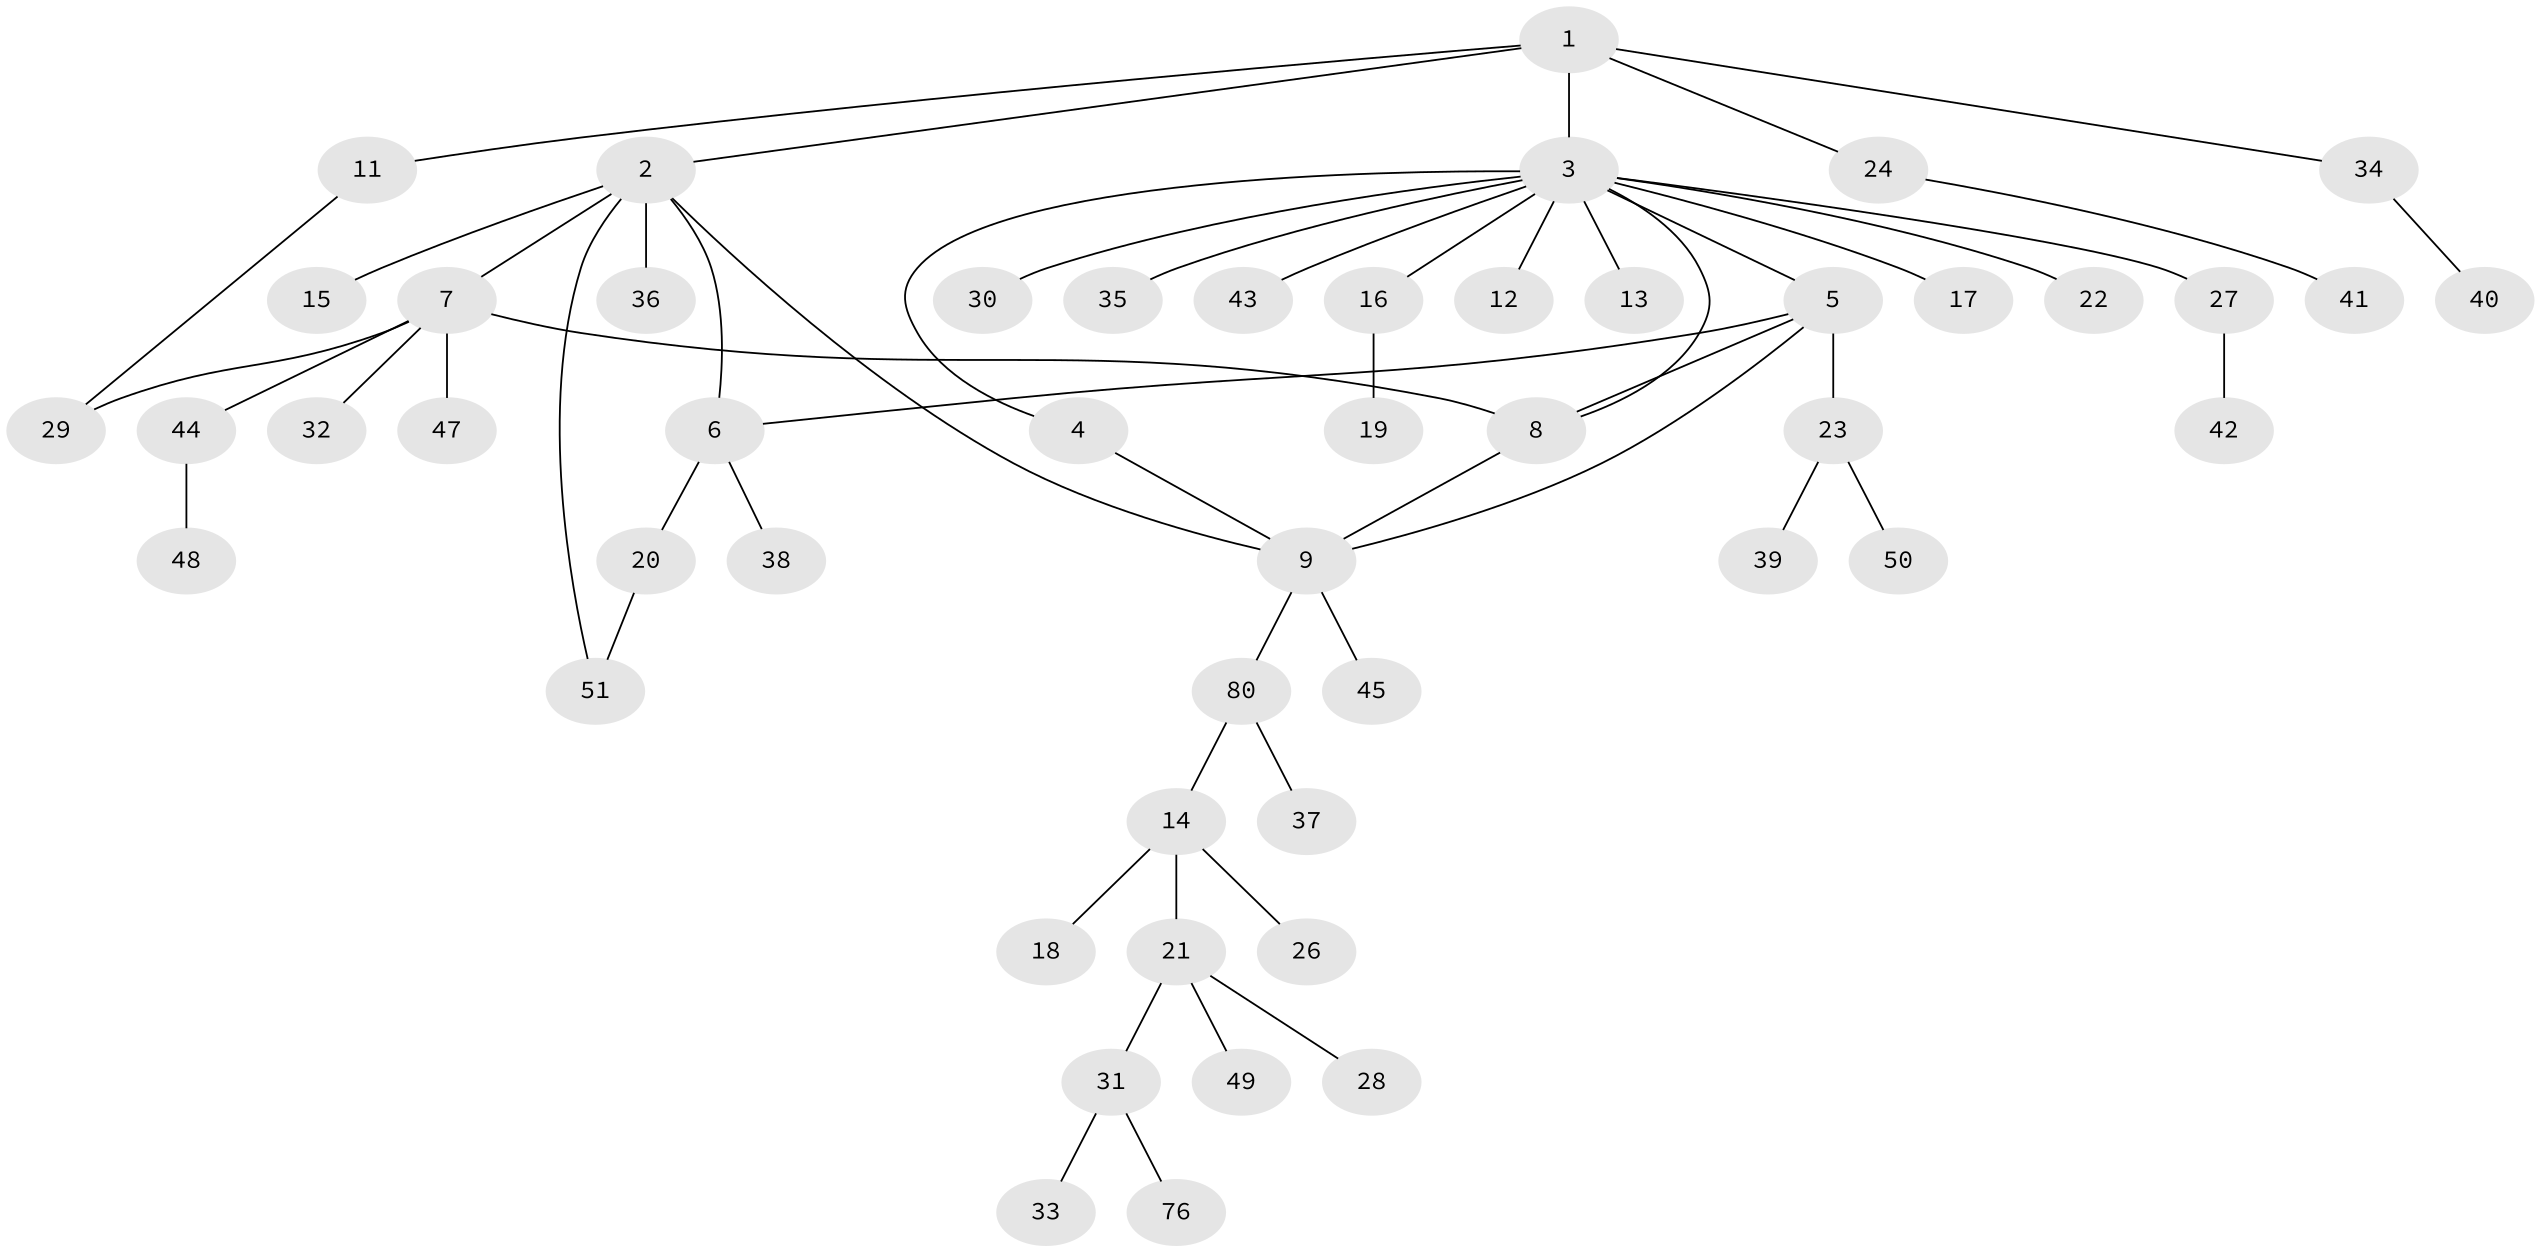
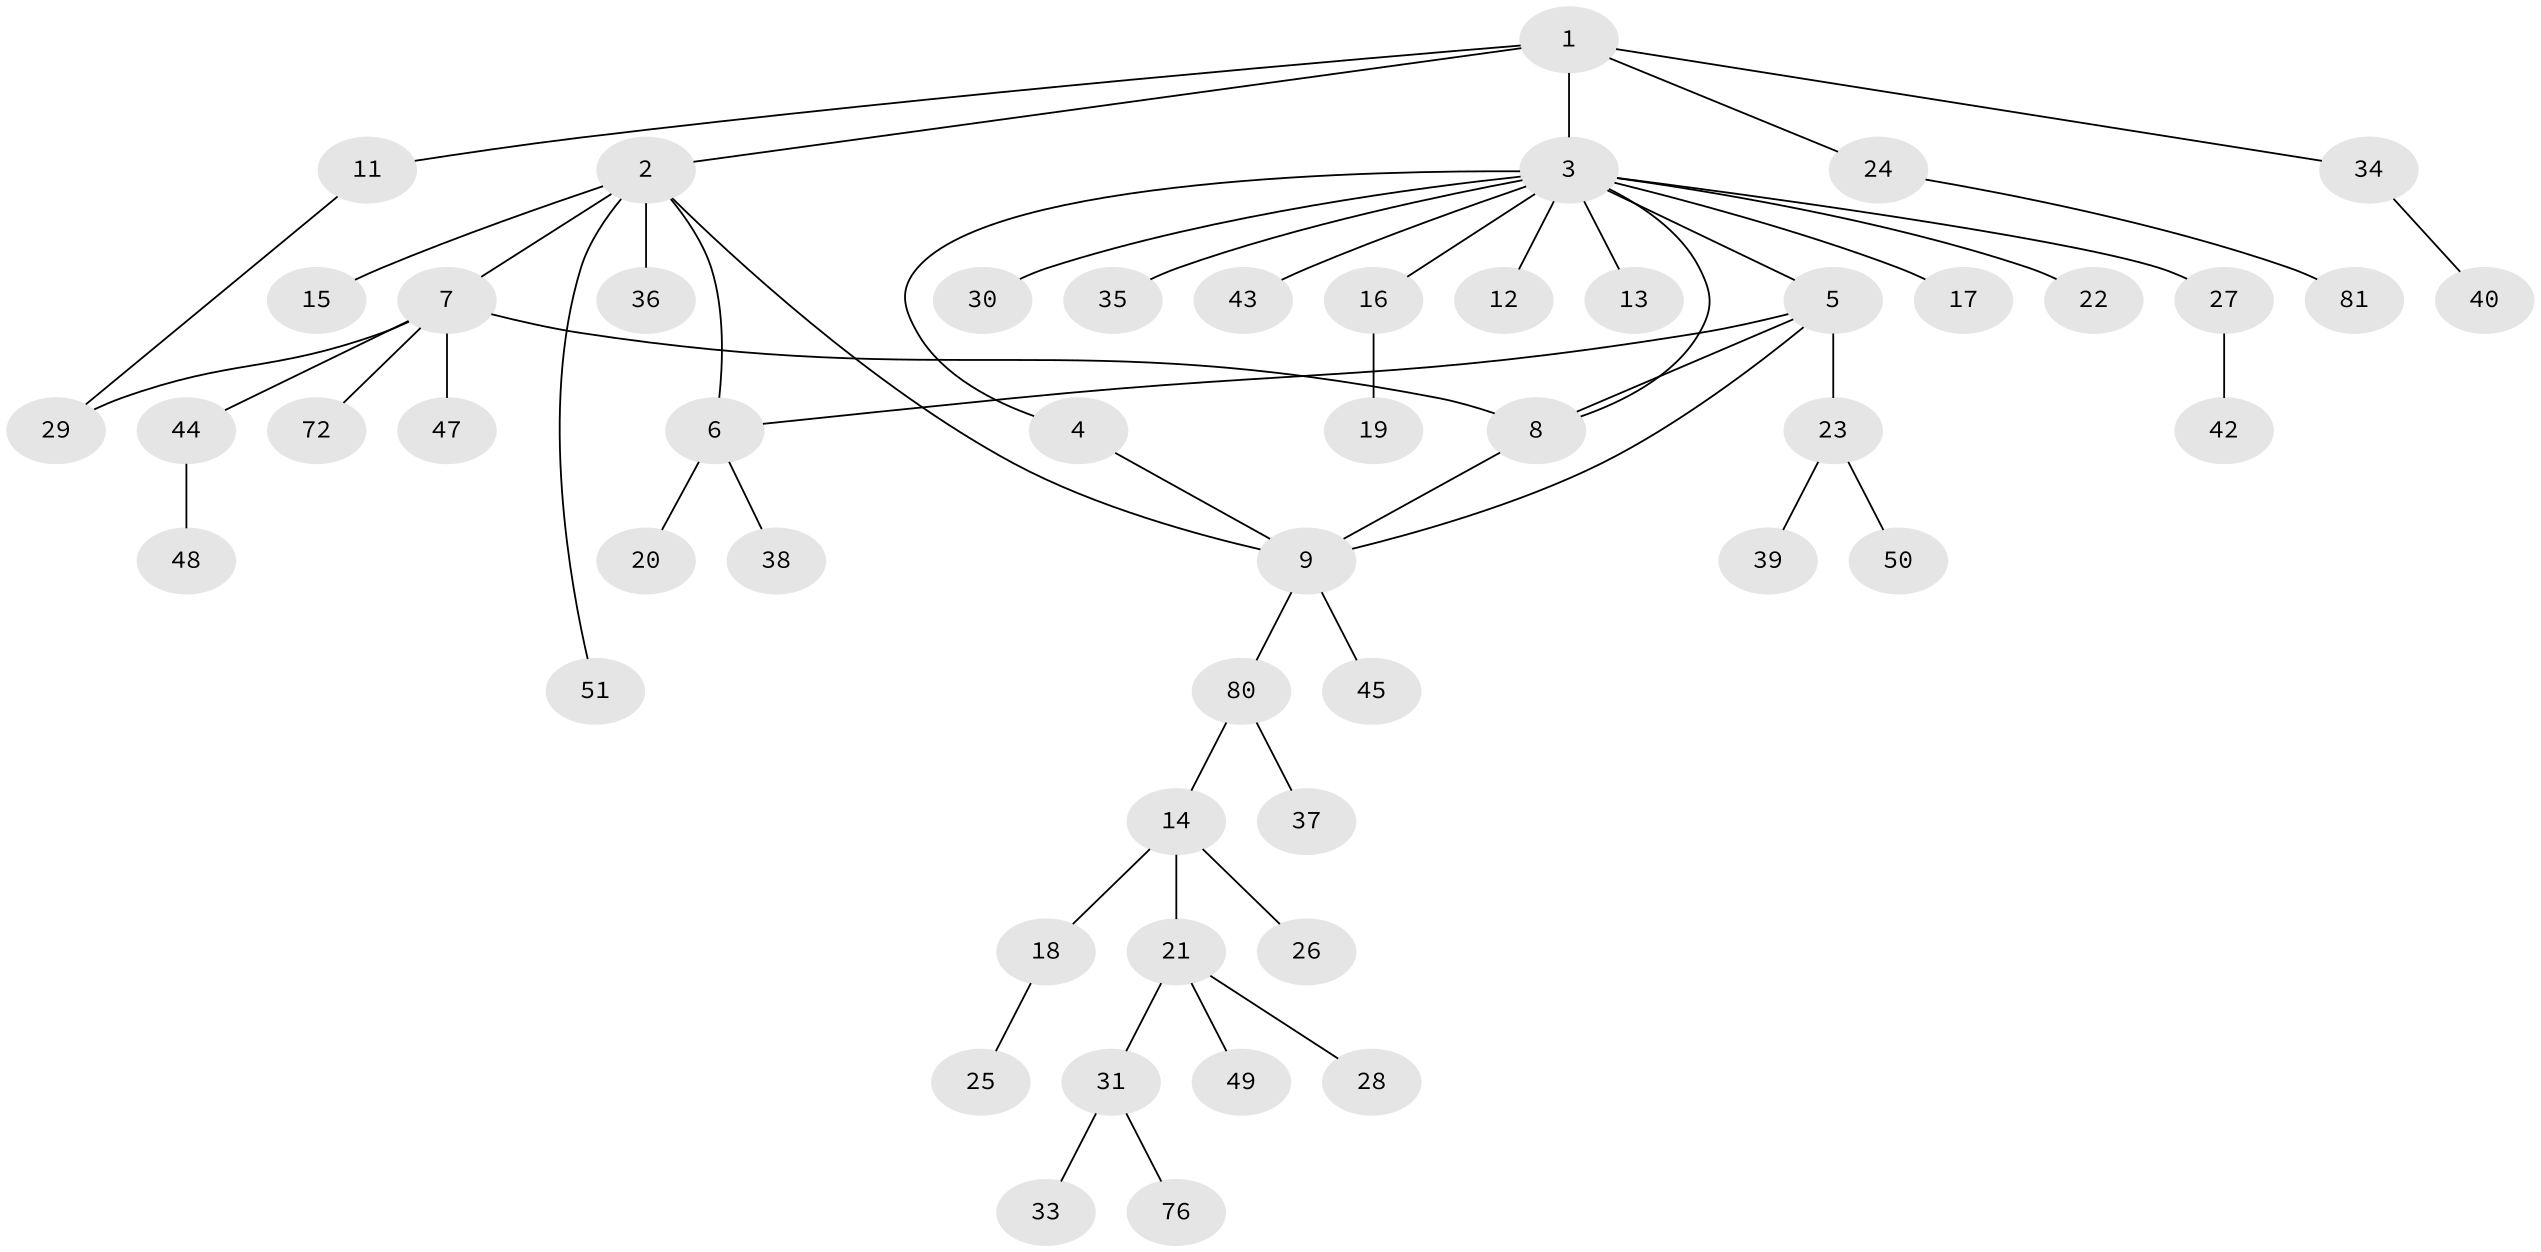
  graph {
    fontname="Source Code Pro"
    node [color=gray90 fontname="Source Code Pro" style=filled]
    edge [fontname="Source Code Pro"]
    1
    2
    3
    11
    24
    34
    6
    7
    9
    15
    36
    51
    4
    5
    8
    12
    13
    16
    17
    22
    27
    30
    35
    43
    29
-   41
+   41 [label=81]
    40
    20
    38
-   32
+   32 [label=72]
    44
    47
    n33 [label=80]
    45
    23
    19
    42
    39
    50
    48
    14
    37
    18
    21
    26
+   25
    28
    31
    49
    33
    n51 [label=76]
    1 -- 2
    1 -- 3
    1 -- 11
    1 -- 24
    1 -- 34
    2 -- 6
    2 -- 7
    2 -- 9
    2 -- 15
    2 -- 36
    2 -- 51
    3 -- 4
    3 -- 5
    3 -- 8
    3 -- 12
    3 -- 13
    3 -- 16
    3 -- 17
    3 -- 22
    3 -- 27
    3 -- 30
    3 -- 35
    3 -- 43
    11 -- 29
    24 -- 41
    34 -- 40
    6 -- 20
    6 -- 38
    7 -- 8
    7 -- 29
    7 -- 32
    7 -- 44
    7 -- 47
    9 -- n33
    9 -- 45
    4 -- 9
    5 -- 6
    5 -- 9
    5 -- 8
    5 -- 23
    8 -- 9
    16 -- 19
    27 -- 42
-   20 -- 51
    44 -- 48
    n33 -- 14
    n33 -- 37
    23 -- 39
    23 -- 50
    14 -- 18
    14 -- 21
    14 -- 26
+   18 -- 25
    21 -- 28
    21 -- 31
    21 -- 49
    31 -- 33
    31 -- n51
  }
